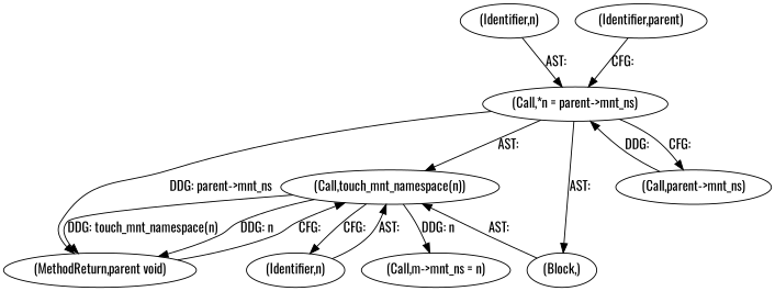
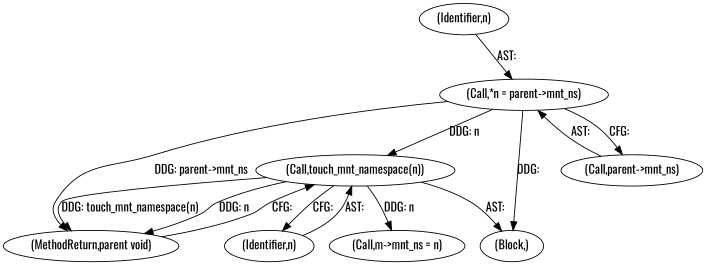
  digraph {
    fontname=Oswald
    node [fontname=Oswald]
    edge [fontname=Oswald]
    n1 [label="(Call,touch_mnt_namespace(n))"]
    n2 [label="(Block,)"]
    n3 [label="(MethodReturn,parent void)"]
    n4 [label="(Identifier,n)"]
    n5 [label="(Call,m->mnt_ns = n)"]
    n6 [label="(Call,*n = parent->mnt_ns)"]
    n7 [label="(Call,parent->mnt_ns)"]
    n8 [label="(Identifier,n)"]
-   n9 [label="(Identifier,parent)"]
-   n2 -> n1 [label="AST: "]
+   n1 -> n2 [label="AST: "]
    n1 -> n3 [label="DDG: touch_mnt_namespace(n)"]
    n1 -> n3 [label="DDG: n"]
    n1 -> n4 [label="CFG: "]
    n1 -> n5 [label="DDG: n"]
    n3 -> n1 [label="CFG: "]
    n4 -> n1 [label="AST: "]
-   n6 -> n1 [label="AST: "]
-   n6 -> n2 [label="AST: "]
+   n6 -> n1 [label="DDG: n"]
+   n6 -> n2 [label="DDG: "]
    n6 -> n3 [label="DDG: parent->mnt_ns"]
    n6 -> n7 [label="CFG: "]
-   n7 -> n6 [label="DDG: "]
+   n7 -> n6 [label="AST: "]
    n8 -> n6 [label="AST: "]
-   n9 -> n6 [label="CFG: "]
  }
